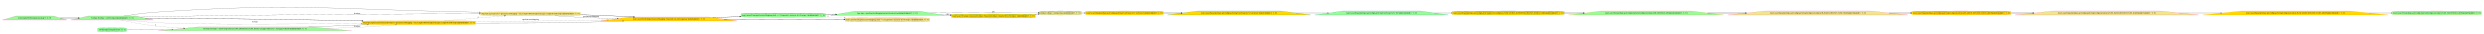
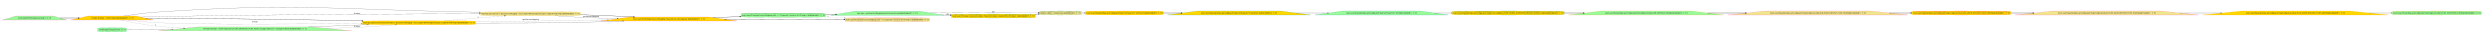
  digraph {
    fontname="Noto Serif"
    rankdir=LR
    node [color=deeppink fillcolor=palegreen fontname="Noto Serif" shape=trapezium style=filled]
    edge [color=black fontname="Noto Serif" style=bold]
    n1 [color=teal label="Spec spec = specExecutorMapping.keySet().iterator().next()@@@7@@@['1', '1', '0']"]
    n2 [color=teal fillcolor=gold label="Assert.assertTrue(spec instanceof JobSpec,\"Expected JobSpec compiled from FlowSpec.\")@@@8@@@['1', '1', '0']" shape=cylinder]
    n3 [color=teal fillcolor=khaki label="JobSpec jobSpec = (JobSpec)spec@@@9@@@['1', '1', '0']" shape=cylinder]
    n4 [color=darkorange fillcolor=gold label="Assert.assertEquals(jobSpec.getConfig().getString(\"testProperty1\"),\"testValue1\")@@@10@@@['1', '1', '0']" shape=cylinder]
    n5 [color=teal fillcolor=gold label="Assert.assertEquals(jobSpec.getConfig().getString(\"testProperty2\"),\"test.Value1\")@@@11@@@['1', '1', '0']"]
    n6 [color=teal label="Assert.assertEquals(jobSpec.getConfig().getString(\"testProperty3\"),\"100\")@@@12@@@['1', '1', '0']"]
    n7 [color=teal fillcolor=gold label="Assert.assertEquals(jobSpec.getConfig().getString(ServiceConfigKeys.FLOW_SOURCE_IDENTIFIER_KEY),TEST_SOURCE_NAME)@@@13@@@['1', '1', '0']" shape=cylinder]
    n8 [label="testCompilerWithTemplateCatalog['1', '0', '0']"]
-   n9 [label="FlowSpec flowSpec = initFlowSpec()@@@3@@@['1', '1', '0']"]
+   n9 [fillcolor=gold label="FlowSpec flowSpec = initFlowSpec()@@@3@@@['1', '1', '0']"]
    n10 [color=darkorange fillcolor=khaki label="Map<Spec,SpecExecutor> specExecutorMapping = this.compilerWithTemplateCalague.compileFlow(flowSpec)@@@4@@@['0', '1', '0']" shape=cylinder]
    n11 [label="FlowSpec flowSpec = initFlowSpec(TEST_FLOW_GROUP,TEST_FLOW_NAME,\"unsupportedSource\",\"unsupportedSink\")@@@3@@@['0', '0', '1']"]
    n12 [color=darkorange fillcolor=gold label="Map<Spec,SpecExecutorInstanceProducer> specExecutorMapping = this.compilerWithTemplateCalague.compileFlow(flowSpec)@@@4@@@['1', '0', '1']" shape=cylinder]
    n13 [color=darkgreen label="Assert.assertTrue(specExecutorMapping.size() == 1,\"Exepected 1 executor for FlowSpec.\")@@@6@@@['1', '1', '0']" shape=cylinder]
    n14 [fillcolor=khaki label="Assert.assertTrue(specExecutorMapping.size() == 0,\"Exepected 1 executor for FlowSpec.\")@@@6@@@['0', '0', '1']" shape=cylinder]
    n15 [fillcolor=gold label="Assert.assertNotNull(specExecutorMapping,\"Expected non null mapping.\")@@@5@@@['1', '1', '1']"]
    n16 [fillcolor=gold label="Assert.assertEquals(jobSpec.getConfig().getString(ConfigurationKeys.JOB_GROUP_KEY),TEST_FLOW_GROUP)@@@16@@@['1', '1', '0']" shape=cylinder]
    n17 [fillcolor=khaki label="Assert.assertEquals(jobSpec.getConfig().getString(ConfigurationKeys.FLOW_NAME_KEY),TEST_FLOW_NAME)@@@17@@@['1', '1', '0']"]
    n18 [color=darkorange fillcolor=gold label="Assert.assertEquals(jobSpec.getConfig().getString(ConfigurationKeys.FLOW_GROUP_KEY),TEST_FLOW_GROUP)@@@18@@@['1', '1', '0']"]
    n19 [color=darkorange label="Assert.assertTrue(jobSpec.getConfig().hasPath(ConfigurationKeys.FLOW_EXECUTION_ID_KEY))@@@19@@@['1', '1', '0']" shape=cylinder]
    n20 [fillcolor=khaki label="Assert.assertEquals(jobSpec.getConfig().getString(ConfigurationKeys.JOB_NAME_KEY),TEST_FLOW_NAME)@@@15@@@['1', '1', '0']"]
    n21 [color=darkorange label="Assert.assertFalse(jobSpec.getConfig().hasPath(ConfigurationKeys.JOB_SCHEDULE_KEY))@@@14@@@['1', '1', '0']"]
    n22 [color=teal label="testNoJobSpecCompilation['0', '0', '1']" shape=cylinder]
    n1 -> n2 [label=spec style=solid]
    n1 -> n2 [color=gray40]
    n1 -> n3 [label=spec style=solid]
    n2 -> n3
    n3 -> n4 [color=gray40]
    n4 -> n5
    n5 -> n6 [color=gray40]
    n6 -> n7 [color=gray40]
    n7 -> n21
    n8 -> n9
    n9 -> n10 [color=gray40]
    n9 -> n10 [label=flowSpec style=solid]
    n9 -> n11 [label=0 style=dashed]
    n9 -> n12
    n9 -> n12 [color=gray40 label=flowSpec style=solid]
    n10 -> n15
    n10 -> n15 [label=specExecutorMapping style=solid]
    n11 -> n12 [color=gray40]
    n11 -> n12 [color=gray40 label=flowSpec style=solid]
    n12 -> n10 [label=0 style=dashed]
    n12 -> n15 [color=gray40 label=specExecutorMapping style=solid]
    n12 -> n15 [color=gray40]
    n13 -> n1
    n13 -> n14 [color=gray40 label=0 style=dashed]
    n15 -> n13
    n15 -> n14
    n16 -> n17
    n17 -> n18 [color=gray40]
    n18 -> n19 [color=gray40]
    n20 -> n16
    n21 -> n20
    n22 -> n11 [color=gray40]
  }
